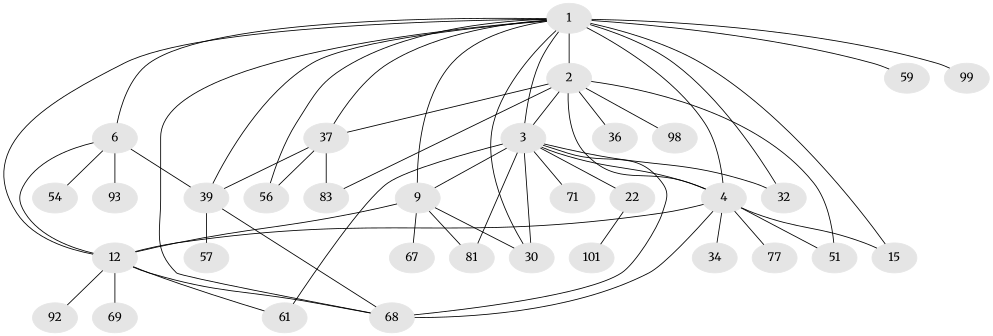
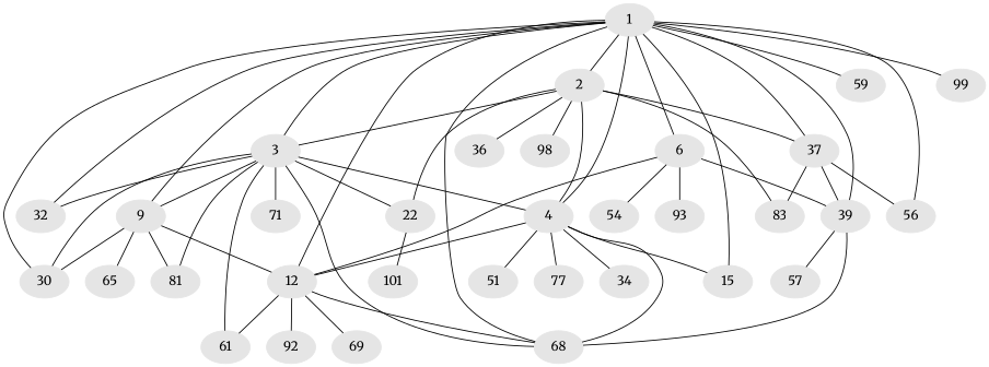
  graph {
    fontname=Merriweather
    node [color=gray90 fontname=Merriweather style=filled]
    edge [fontname=Merriweather]
    1 [super="+64+5"]
    2 [super="+10"]
    3 [super="+18+8"]
    4 [super="+100+7+84+17+33"]
    6 [super="+21+40"]
    9 [super="+11"]
    12 [super="+66+53+20"]
    15 [super="+29+62+94+74"]
    30 [super="+106"]
    32
    37 [super="+115+38+43"]
    39 [super="+50+82"]
    56 [super="+80+113+116"]
    59
    68 [super="+75+70+79"]
    99
    22 [super="+60+49"]
    36
    83
    98
    61
    71
    81
    34
    51
    77 [super="+87"]
    54
    93
-   65 [label=67]
+   65
    69 [super="+88"]
    92
    57 [super="+58"]
    101
    1 -- 2 [weight=3]
    1 -- 3
    1 -- 4 [weight=2]
    1 -- 6
    1 -- 9
    1 -- 12
    1 -- 15 [weight=2]
    1 -- 30
    1 -- 32
    1 -- 37
    1 -- 39
    1 -- 56
    1 -- 59
    1 -- 68
    1 -- 99
    2 -- 3
    2 -- 4
    2 -- 37
-   2 -- 51
+   2 -- 22
    2 -- 36
    2 -- 83
    2 -- 98
    3 -- 4
    3 -- 9
    3 -- 30
    3 -- 32
    3 -- 68
    3 -- 22
    3 -- 61
    3 -- 71
    3 -- 81
    4 -- 12
    4 -- 15 [weight=2]
    4 -- 68 [weight=2]
    4 -- 34 [weight=2]
    4 -- 51
    4 -- 77
    6 -- 12
    6 -- 39
    6 -- 54
    6 -- 93
    9 -- 12
    9 -- 30
    9 -- 81
    9 -- 65
    12 -- 68
    12 -- 61
    12 -- 69 [weight=2]
    12 -- 92
    37 -- 39
    37 -- 56
    37 -- 83
    39 -- 68
    39 -- 57
    22 -- 101
  }
